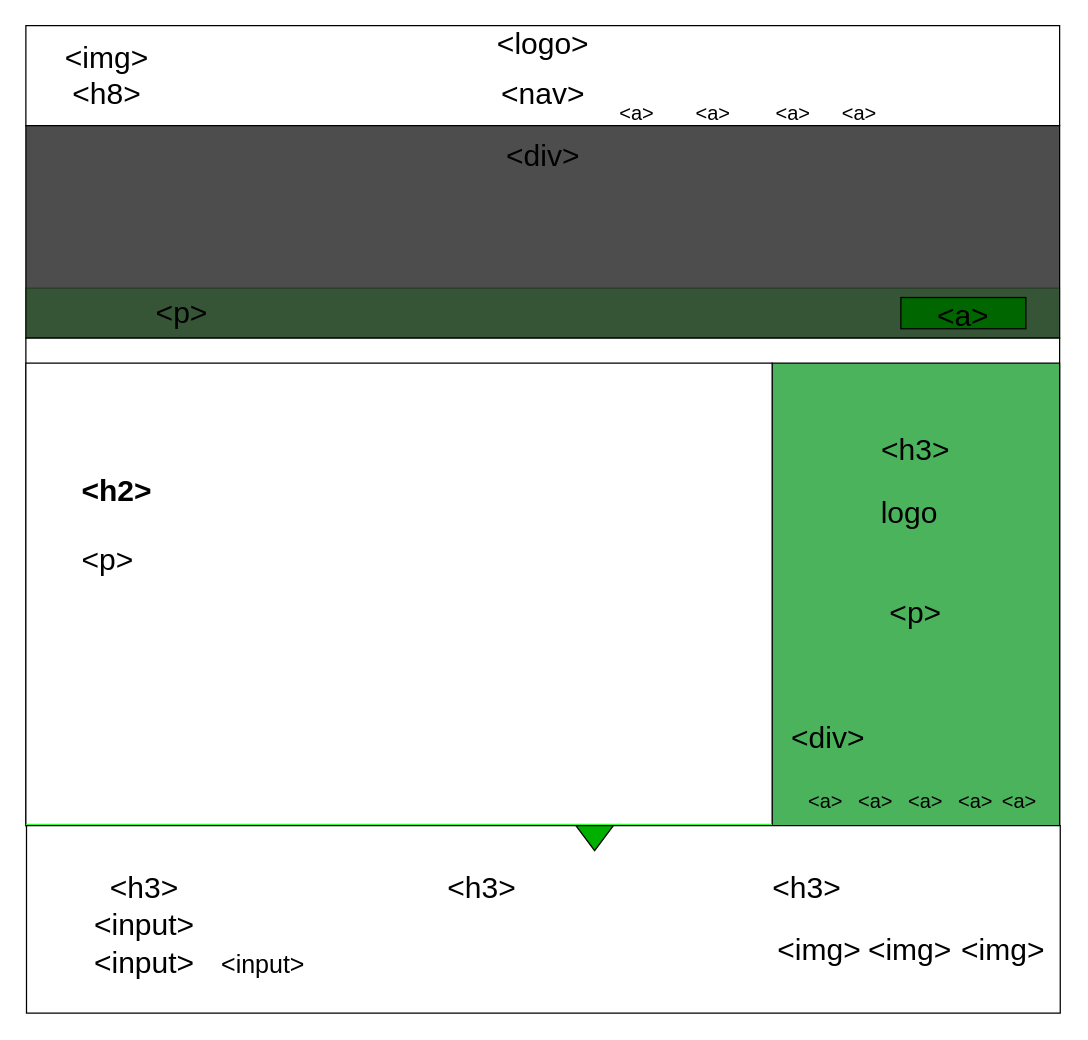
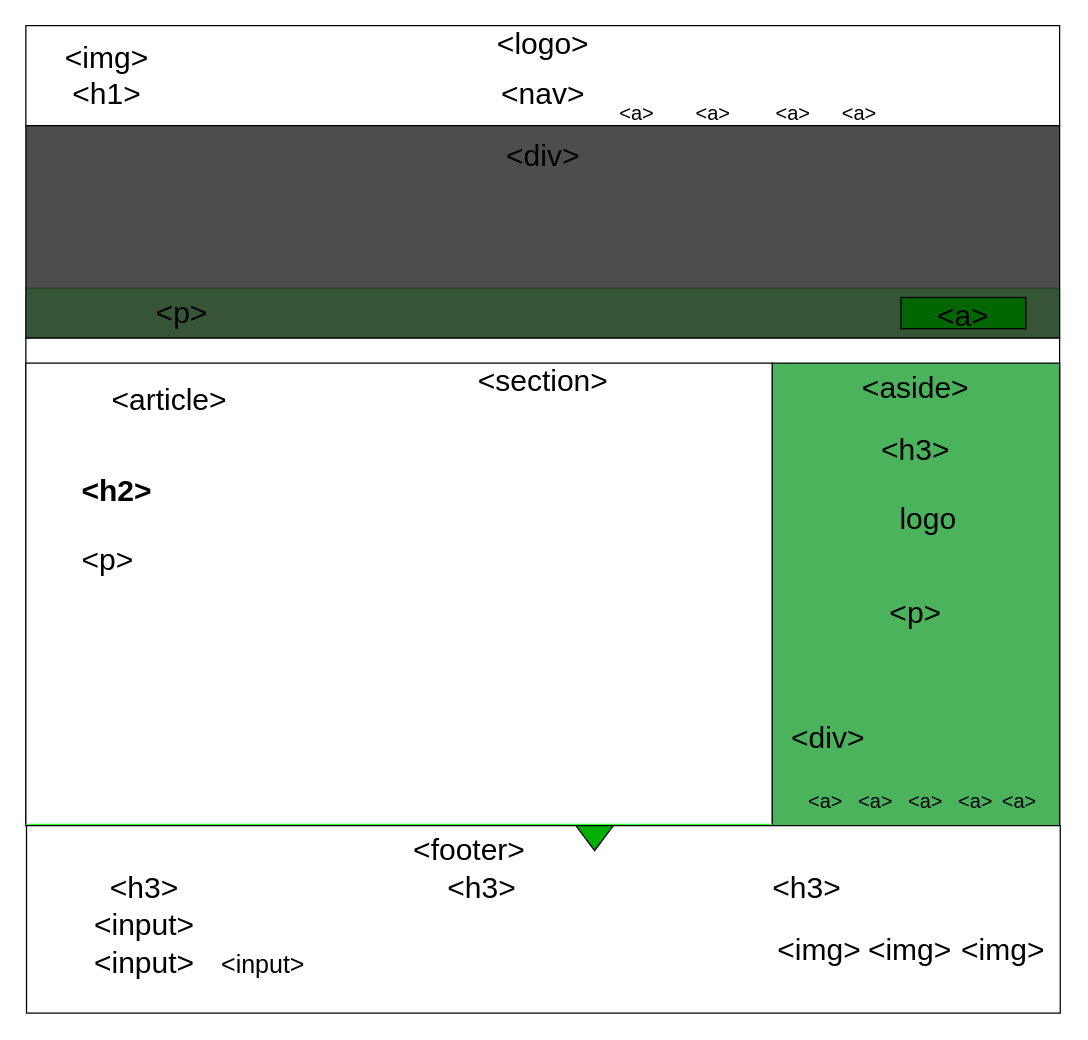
  <mxCell id="0" />
  <mxCell id="1" parent="0" />
  <mxCell id="2" value="" style="rounded=0;whiteSpace=wrap;html=1;" vertex="1" parent="1"><mxGeometry width="827" height="80" as="geometry" x="20" y="20" /></mxCell>
  <mxCell id="3" value="&lt;font style=&quot;font-size: 24px&quot;&gt;&amp;lt;logo&amp;gt;&lt;/font&gt;" style="text;html=1;strokeColor=none;fillColor=none;align=center;verticalAlign=middle;whiteSpace=wrap;rounded=0;fontSize=16;" vertex="1" parent="1"><mxGeometry x="379" width="110" height="30" as="geometry" y="20" /></mxCell>
  <mxCell id="4" value="&lt;font style=&quot;font-size: 24px&quot;&gt;&amp;lt;nav&amp;gt;&lt;/font&gt;" style="text;html=1;strokeColor=none;fillColor=none;align=center;verticalAlign=middle;whiteSpace=wrap;rounded=0;fontSize=16;" vertex="1" parent="1"><mxGeometry x="379" y="60" width="110" height="30" as="geometry" /></mxCell>
  <mxCell id="5" value="" style="rounded=0;whiteSpace=wrap;html=1;fontSize=16;fillColor=#4D4D4D;" vertex="1" parent="1"><mxGeometry y="100" width="827" height="170" as="geometry" x="20" /></mxCell>
  <mxCell id="6" value="" style="rounded=0;whiteSpace=wrap;html=1;fontSize=16;fillColor=#006600;glass=0;opacity=30;" vertex="1" parent="1"><mxGeometry y="230" width="827" height="40" as="geometry" x="20" /></mxCell>
  <mxCell id="7" value="&lt;font style=&quot;font-size: 24px&quot;&gt;&amp;lt;p&amp;gt;&lt;/font&gt;" style="text;html=1;strokeColor=none;fillColor=none;align=center;verticalAlign=middle;whiteSpace=wrap;rounded=0;glass=0;fontSize=16;opacity=30;" vertex="1" parent="1"><mxGeometry x="40" y="235" width="210" height="30" as="geometry" /></mxCell>
  <mxCell id="8" value="" style="rounded=0;whiteSpace=wrap;html=1;glass=0;fillColor=#006600;fontSize=16;" vertex="1" parent="1"><mxGeometry x="720" y="237.5" width="100" height="25" as="geometry" /></mxCell>
  <mxCell id="9" value="&lt;font style=&quot;font-size: 24px&quot;&gt;&amp;lt;a&amp;gt;&lt;/font&gt;" style="text;html=1;strokeColor=none;fillColor=none;align=center;verticalAlign=middle;whiteSpace=wrap;rounded=0;glass=0;fontSize=16;" vertex="1" parent="1"><mxGeometry x="750" y="242.5" width="40" height="20" as="geometry" /></mxCell>
  <mxCell id="10" value="&lt;font style=&quot;font-size: 24px&quot;&gt;&amp;lt;div&amp;gt;&lt;/font&gt;" style="text;html=1;strokeColor=none;fillColor=none;align=center;verticalAlign=middle;whiteSpace=wrap;rounded=0;glass=0;fontSize=16;" vertex="1" parent="1"><mxGeometry x="389" y="110" width="90" height="30" as="geometry" /></mxCell>
  <mxCell id="11" value="" style="rounded=0;whiteSpace=wrap;html=1;glass=0;fontSize=16;fillColor=#FFFFFF;" vertex="1" parent="1"><mxGeometry y="270" width="827" height="390" as="geometry" x="20" /></mxCell>
- <mxCell id="12" value="&lt;font style=&quot;font-size: 24px&quot;&gt;&amp;lt;img&amp;gt; &amp;lt;h8&amp;gt;&lt;/font&gt;" style="text;html=1;strokeColor=none;fillColor=none;align=center;verticalAlign=middle;whiteSpace=wrap;rounded=0;glass=0;fontSize=16;" vertex="1" parent="1"><mxGeometry x="50" y="45" width="70" height="30" as="geometry" /></mxCell>
+ <mxCell id="12" value="&lt;font style=&quot;font-size: 24px&quot;&gt;&amp;lt;img&amp;gt; &amp;lt;h1&amp;gt;&lt;/font&gt;" style="text;html=1;strokeColor=none;fillColor=none;align=center;verticalAlign=middle;whiteSpace=wrap;rounded=0;glass=0;fontSize=16;" vertex="1" parent="1"><mxGeometry x="50" y="45" width="70" height="30" as="geometry" /></mxCell>
  <mxCell id="13" value="" style="rounded=0;whiteSpace=wrap;html=1;glass=0;fontSize=16;fillColor=#4BB35C;" vertex="1" parent="1"><mxGeometry x="617" y="290" width="230" height="370" as="geometry" /></mxCell>
+ <mxCell id="14" value="&lt;font style=&quot;font-size: 24px&quot;&gt;&amp;lt;aside&amp;gt;&lt;/font&gt;" style="text;html=1;strokeColor=none;fillColor=none;align=center;verticalAlign=middle;whiteSpace=wrap;rounded=0;glass=0;fontSize=16;" vertex="1" parent="1"><mxGeometry x="697" y="300" width="70" height="20" as="geometry" /></mxCell>
  <mxCell id="15" value="" style="rounded=0;whiteSpace=wrap;html=1;glass=0;fontSize=16;fillColor=#FFFFFF;" vertex="1" parent="1"><mxGeometry y="290" width="597" height="370" as="geometry" x="20" /></mxCell>
+ <mxCell id="16" value="&lt;font style=&quot;font-size: 24px&quot;&gt;&amp;lt;article&amp;gt;&lt;/font&gt;" style="text;html=1;strokeColor=none;fillColor=none;align=center;verticalAlign=middle;whiteSpace=wrap;rounded=0;glass=0;fontSize=16;" vertex="1" parent="1"><mxGeometry x="90" y="310" width="90" height="20" as="geometry" /></mxCell>
+ <mxCell id="17" value="&lt;font style=&quot;font-size: 24px&quot;&gt;&amp;lt;section&amp;gt;&lt;/font&gt;" style="text;html=1;strokeColor=none;fillColor=none;align=center;verticalAlign=middle;whiteSpace=wrap;rounded=0;glass=0;fontSize=16;" vertex="1" parent="1"><mxGeometry x="389" y="290" width="90" height="30" as="geometry" /></mxCell>
  <mxCell id="18" value="&lt;h1&gt;&lt;font style=&quot;font-size: 24px&quot;&gt;&amp;lt;h2&amp;gt;&lt;/font&gt;&lt;/h1&gt;&lt;p style=&quot;font-size: 24px&quot;&gt;&amp;lt;p&amp;gt;&lt;/p&gt;" style="text;html=1;strokeColor=none;fillColor=none;spacing=5;spacingTop=-20;whiteSpace=wrap;overflow=hidden;rounded=0;glass=0;fontSize=16;" vertex="1" parent="1"><mxGeometry x="60" y="360" width="290" height="210" as="geometry" /></mxCell>
  <mxCell id="19" value="&lt;font style=&quot;font-size: 24px&quot;&gt;&amp;lt;h3&amp;gt;&lt;/font&gt;" style="text;html=1;strokeColor=none;fillColor=none;align=center;verticalAlign=middle;whiteSpace=wrap;rounded=0;glass=0;fontSize=16;" vertex="1" parent="1"><mxGeometry x="697" y="350" width="70" height="20" as="geometry" /></mxCell>
- <mxCell id="20" value="&lt;font style=&quot;font-size: 24px&quot;&gt;logo&lt;/font&gt;" style="text;html=1;strokeColor=none;fillColor=none;align=center;verticalAlign=middle;whiteSpace=wrap;rounded=0;glass=0;fontSize=16;" vertex="1" parent="1"><mxGeometry x="697" y="390" width="60" height="40" as="geometry" /></mxCell>
+ <mxCell id="20" value="&lt;font style=&quot;font-size: 24px&quot;&gt;logo&lt;/font&gt;" style="text;html=1;strokeColor=none;fillColor=none;align=center;verticalAlign=middle;whiteSpace=wrap;rounded=0;glass=0;fontSize=16;" vertex="1" parent="1"><mxGeometry x="712" y="395" width="60" height="40" as="geometry" /></mxCell>
  <mxCell id="21" value="&lt;font style=&quot;font-size: 24px&quot;&gt;&amp;lt;p&amp;gt;&lt;/font&gt;" style="text;html=1;strokeColor=none;fillColor=none;align=center;verticalAlign=middle;whiteSpace=wrap;rounded=0;glass=0;fontSize=16;" vertex="1" parent="1"><mxGeometry x="657" y="450" width="150" height="80" as="geometry" /></mxCell>
  <mxCell id="22" value="&amp;lt;a&amp;gt;" style="text;html=1;strokeColor=none;fillColor=none;align=center;verticalAlign=middle;whiteSpace=wrap;rounded=0;glass=0;fontSize=16;" vertex="1" parent="1"><mxGeometry x="614" y="80" width="40" height="20" as="geometry" /></mxCell>
  <mxCell id="23" value="&amp;lt;a&amp;gt;" style="text;html=1;strokeColor=none;fillColor=none;align=center;verticalAlign=middle;whiteSpace=wrap;rounded=0;glass=0;fontSize=16;" vertex="1" parent="1"><mxGeometry x="489" y="80" width="40" height="20" as="geometry" /></mxCell>
  <mxCell id="24" value="&amp;lt;a&amp;gt;" style="text;html=1;strokeColor=none;fillColor=none;align=center;verticalAlign=middle;whiteSpace=wrap;rounded=0;glass=0;fontSize=16;" vertex="1" parent="1"><mxGeometry x="550" y="80" width="40" height="20" as="geometry" /></mxCell>
  <mxCell id="25" value="&amp;lt;a&amp;gt;" style="text;html=1;strokeColor=none;fillColor=none;align=center;verticalAlign=middle;whiteSpace=wrap;rounded=0;glass=0;fontSize=16;" vertex="1" parent="1"><mxGeometry x="667" y="80" width="40" height="20" as="geometry" /></mxCell>
  <mxCell id="26" value="&lt;font style=&quot;font-size: 24px&quot;&gt;&amp;lt;div&amp;gt;&lt;/font&gt;" style="text;html=1;strokeColor=none;fillColor=none;align=center;verticalAlign=middle;whiteSpace=wrap;rounded=0;glass=0;fontSize=16;" vertex="1" parent="1"><mxGeometry x="627" y="580" width="70" height="20" as="geometry" /></mxCell>
  <mxCell id="27" value="&amp;lt;a&amp;gt;" style="text;html=1;strokeColor=none;fillColor=none;align=center;verticalAlign=middle;whiteSpace=wrap;rounded=0;glass=0;fontSize=16;" vertex="1" parent="1"><mxGeometry x="640" y="630" width="40" height="20" as="geometry" /></mxCell>
  <mxCell id="28" value="&amp;lt;a&amp;gt;" style="text;html=1;strokeColor=none;fillColor=none;align=center;verticalAlign=middle;whiteSpace=wrap;rounded=0;glass=0;fontSize=16;" vertex="1" parent="1"><mxGeometry x="680" y="630" width="40" height="20" as="geometry" /></mxCell>
  <mxCell id="29" value="&amp;lt;a&amp;gt;" style="text;html=1;strokeColor=none;fillColor=none;align=center;verticalAlign=middle;whiteSpace=wrap;rounded=0;glass=0;fontSize=16;" vertex="1" parent="1"><mxGeometry x="720" y="630" width="40" height="20" as="geometry" /></mxCell>
  <mxCell id="30" value="&amp;lt;a&amp;gt;" style="text;html=1;strokeColor=none;fillColor=none;align=center;verticalAlign=middle;whiteSpace=wrap;rounded=0;glass=0;fontSize=16;" vertex="1" parent="1"><mxGeometry x="760" y="630" width="40" height="20" as="geometry" /></mxCell>
  <mxCell id="31" value="&amp;lt;a&amp;gt;" style="text;html=1;strokeColor=none;fillColor=none;align=center;verticalAlign=middle;whiteSpace=wrap;rounded=0;glass=0;fontSize=16;" vertex="1" parent="1"><mxGeometry x="800" y="630" width="30" height="20" as="geometry" /></mxCell>
  <mxCell id="32" value="" style="endArrow=none;html=1;fontSize=16;entryX=1;entryY=1;entryDx=0;entryDy=0;exitX=0;exitY=1;exitDx=0;exitDy=0;strokeColor=#33FF33;strokeWidth=3;" edge="1" parent="1" source="15" target="15"><mxGeometry width="50" height="50" relative="1" as="geometry"><mxPoint x="250" y="680" as="sourcePoint" /><mxPoint x="300" y="630" as="targetPoint" /></mxGeometry></mxCell>
  <mxCell id="33" value="" style="rounded=0;whiteSpace=wrap;html=1;glass=0;fontSize=16;fillColor=#FFFFFF;" vertex="1" parent="1"><mxGeometry x="20.5" y="660" width="827" height="150" as="geometry" /></mxCell>
  <mxCell id="34" value="" style="triangle;whiteSpace=wrap;html=1;glass=0;fontSize=16;direction=south;fillColor=#00B000;" vertex="1" parent="1"><mxGeometry x="460" y="660" width="30" height="20" as="geometry" /></mxCell>
  <mxCell id="35" value="&lt;span style=&quot;font-size: 24px&quot;&gt;&amp;lt;h3&amp;gt;&lt;/span&gt;" style="text;html=1;strokeColor=none;fillColor=none;align=center;verticalAlign=middle;whiteSpace=wrap;rounded=0;glass=0;fontSize=16;" vertex="1" parent="1"><mxGeometry x="40" y="700" width="150" height="20" as="geometry" /></mxCell>
  <mxCell id="36" value="&lt;span style=&quot;font-size: 24px&quot;&gt;&amp;lt;h3&amp;gt;&lt;/span&gt;" style="text;html=1;strokeColor=none;fillColor=none;align=center;verticalAlign=middle;whiteSpace=wrap;rounded=0;glass=0;fontSize=16;" vertex="1" parent="1"><mxGeometry x="570" y="700" width="150" height="20" as="geometry" /></mxCell>
  <mxCell id="37" value="&lt;span style=&quot;font-size: 24px&quot;&gt;&amp;lt;h3&amp;gt;&lt;/span&gt;" style="text;html=1;strokeColor=none;fillColor=none;align=center;verticalAlign=middle;whiteSpace=wrap;rounded=0;glass=0;fontSize=16;" vertex="1" parent="1"><mxGeometry x="310" y="700" width="150" height="20" as="geometry" /></mxCell>
+ <mxCell id="38" value="&lt;span style=&quot;font-size: 24px&quot;&gt;&amp;lt;footer&amp;gt;&lt;/span&gt;" style="text;html=1;strokeColor=none;fillColor=none;align=center;verticalAlign=middle;whiteSpace=wrap;rounded=0;glass=0;fontSize=16;" vertex="1" parent="1"><mxGeometry x="300" y="670" width="150" height="20" as="geometry" /></mxCell>
  <mxCell id="39" value="&lt;span style=&quot;font-size: 24px&quot;&gt;&amp;lt;input&amp;gt;&lt;/span&gt;" style="text;html=1;strokeColor=none;fillColor=none;align=center;verticalAlign=middle;whiteSpace=wrap;rounded=0;glass=0;fontSize=16;" vertex="1" parent="1"><mxGeometry x="40" y="730" width="150" height="20" as="geometry" /></mxCell>
  <mxCell id="40" value="&lt;span style=&quot;font-size: 24px&quot;&gt;&amp;lt;input&amp;gt;&lt;/span&gt;" style="text;html=1;strokeColor=none;fillColor=none;align=center;verticalAlign=middle;whiteSpace=wrap;rounded=0;glass=0;fontSize=16;" vertex="1" parent="1"><mxGeometry x="40" y="760" width="150" height="20" as="geometry" /></mxCell>
  <mxCell id="41" value="&lt;font style=&quot;font-size: 20px&quot;&gt;&amp;lt;input&amp;gt;&lt;/font&gt;" style="text;html=1;strokeColor=none;fillColor=none;align=center;verticalAlign=middle;whiteSpace=wrap;rounded=0;glass=0;fontSize=16;" vertex="1" parent="1"><mxGeometry x="130" y="760" width="160" height="20" as="geometry" /></mxCell>
  <mxCell id="42" value="&lt;span style=&quot;font-size: 24px&quot;&gt;&amp;lt;img&amp;gt;&lt;/span&gt;" style="text;html=1;strokeColor=none;fillColor=none;align=center;verticalAlign=middle;whiteSpace=wrap;rounded=0;glass=0;fontSize=16;" vertex="1" parent="1"><mxGeometry x="580" y="750" width="150" height="20" as="geometry" /></mxCell>
  <mxCell id="43" value="&lt;span style=&quot;font-size: 24px&quot;&gt;&amp;lt;img&amp;gt;&lt;/span&gt;" style="text;html=1;strokeColor=none;fillColor=none;align=center;verticalAlign=middle;whiteSpace=wrap;rounded=0;glass=0;fontSize=16;" vertex="1" parent="1"><mxGeometry x="757" y="750" width="90" height="20" as="geometry" /></mxCell>
  <mxCell id="44" value="&lt;span style=&quot;font-size: 24px&quot;&gt;&amp;lt;img&amp;gt;&lt;/span&gt;" style="text;html=1;strokeColor=none;fillColor=none;align=center;verticalAlign=middle;whiteSpace=wrap;rounded=0;glass=0;fontSize=16;" vertex="1" parent="1"><mxGeometry x="666.5" y="750" width="121" height="20" as="geometry" /></mxCell>
